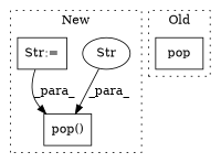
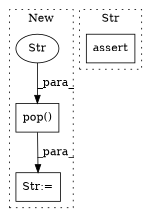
  digraph {
    node [shape=box]
    n1 [a=75 l="11,1" label="pop()" s="6415,6440"]
    n2 [a=66 l=9 label=Str s=6426 shape=ellipse]
    n3 [a=68 l=3 label="Str:=" s=6412]
-   n4 [a=65 l=7 label=pop s=4125]
+   n4 [a=65 l=7 label=assert s=4125]
    subgraph cluster_1 {
      label=New
      style=dotted
      n1
      n2
      n3
    }
    subgraph cluster_2 {
-     label=Old
+     label=Str
      style=dotted
      n4
    }
-   n3 -> n1 [label=_para_]
+   n1 -> n3 [label=_para_]
    n2 -> n1 [label=_para_]
  }
